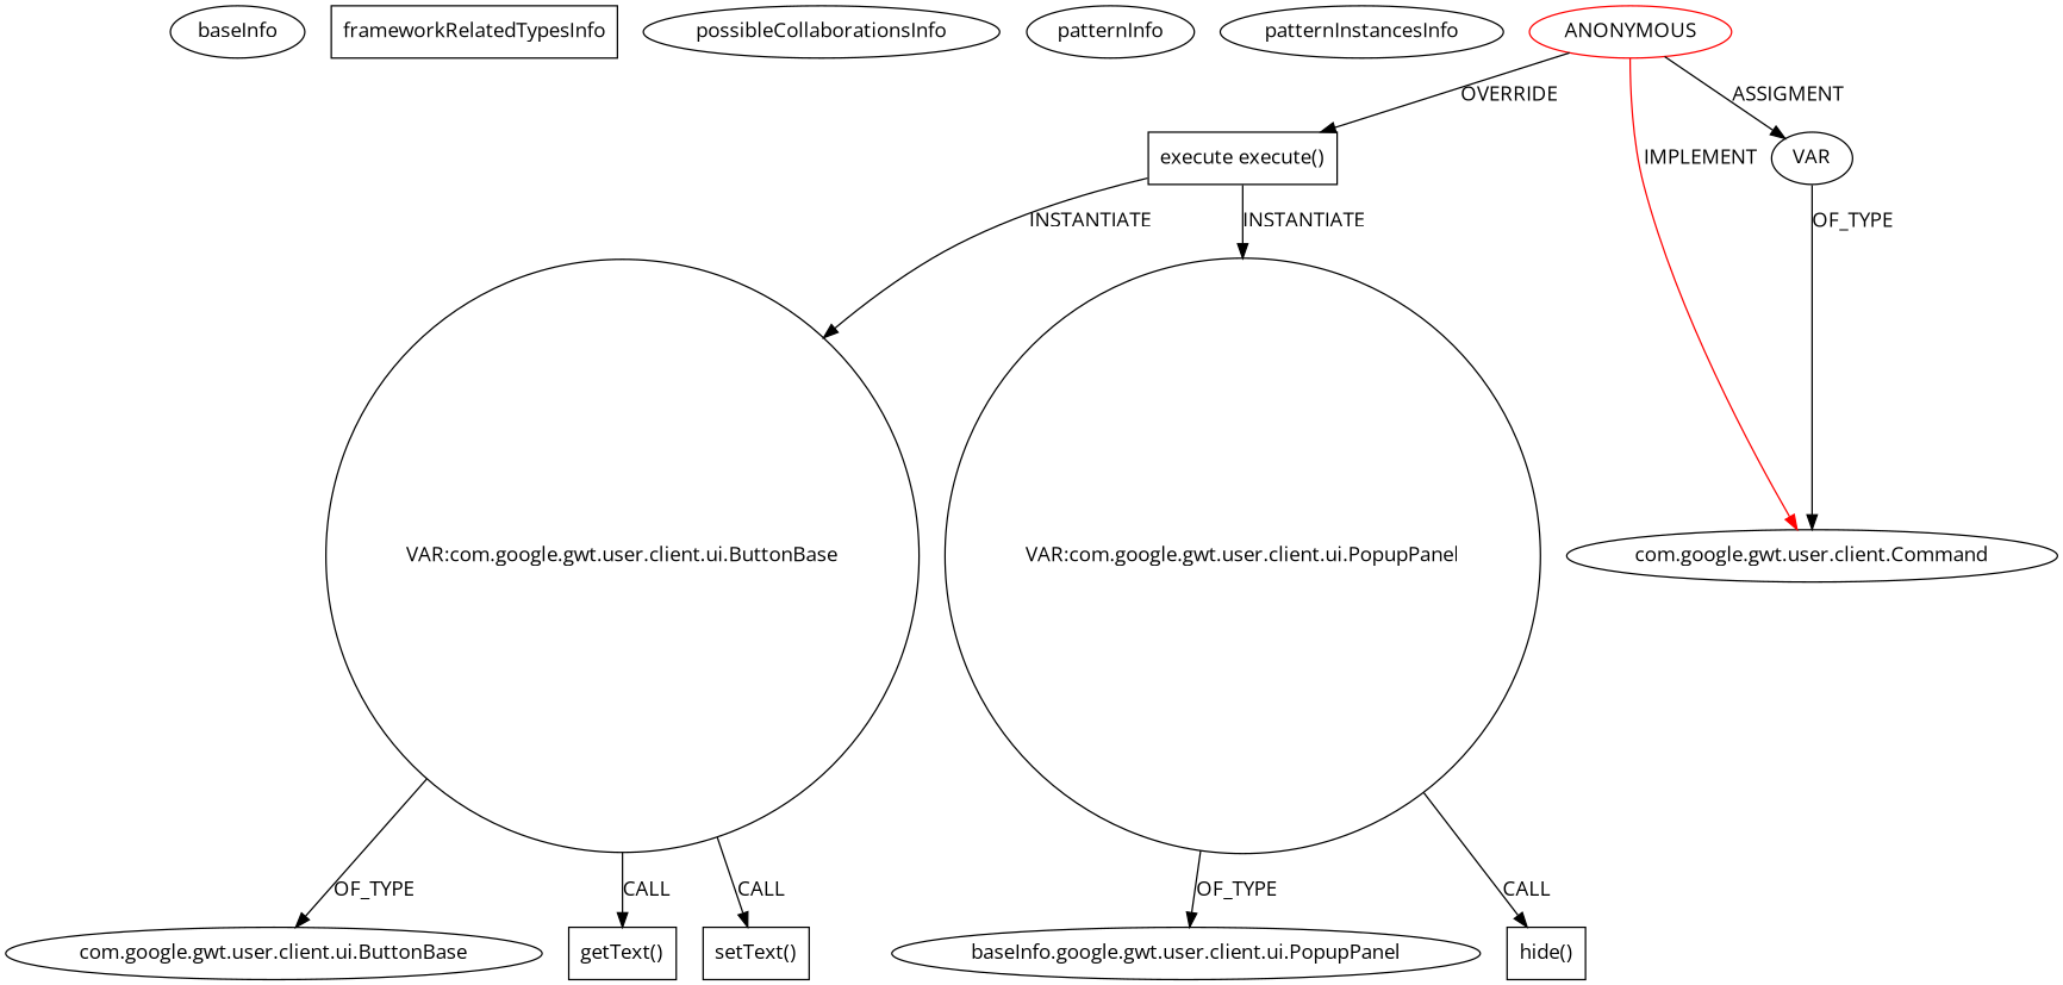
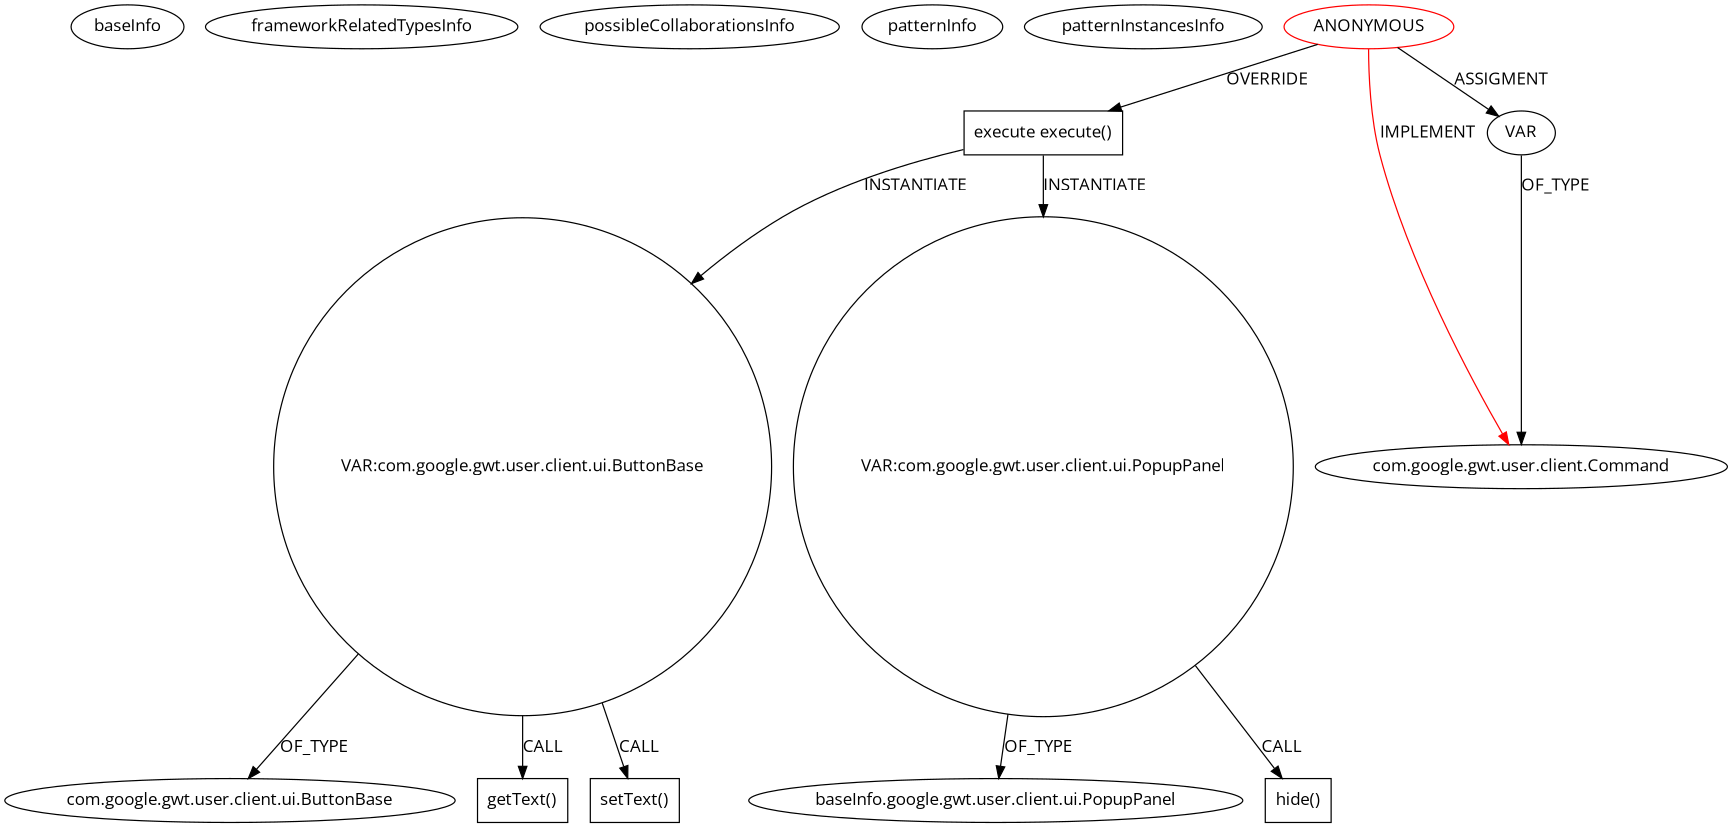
  digraph {
    fontname="Open Sans"
    node [fontname="Open Sans" isFrameworkType=false]
    edge [fontname="Open Sans"]
    baseInfo [category=pattern graphId=815 isAnonymous=true possibleRelation=false isFrameworkType=""]
-   frameworkRelatedTypesInfo [0="com.google.gwt.user.client.Command" shape=box isFrameworkType=""]
+   frameworkRelatedTypesInfo [0="com.google.gwt.user.client.Command" isFrameworkType=""]
    possibleCollaborationsInfo [isFrameworkType=""]
    patternInfo [frequency=3.0 patternRootClient=0 isFrameworkType=""]
    patternInstancesInfo [0="felype87-gwt~/felype87-gwt/gwt-master/Minefield/src/com/felype/minefield/client/Minefield.java~Minefield~1313" isFrameworkType=""]
    n6 [label="com.google.gwt.user.client.ui.ButtonBase" vertexType=FRAMEWORK_CLASS_TYPE]
    n7 [label="VAR:com.google.gwt.user.client.ui.ButtonBase" shape=circle vertexType=VARIABLE_EXPRESION]
    n8 [label="getText()" shape=box vertexType=INSIDE_CALL]
    n9 [label="setText()" shape=box vertexType=INSIDE_CALL]
    n10 [label="execute execute()" shape=box vertexType=OVERRIDING_METHOD_DECLARATION]
    n11 [label="VAR:com.google.gwt.user.client.ui.PopupPanel" shape=circle vertexType=VARIABLE_EXPRESION]
    n12 [label="baseInfo.google.gwt.user.client.ui.PopupPanel" vertexType=FRAMEWORK_CLASS_TYPE]
    n13 [label="hide()" shape=box vertexType=INSIDE_CALL]
    n14 [color=red label=ANONYMOUS vertexType=ROOT_ANONYMOUS_DECLARATION]
    n15 [label="com.google.gwt.user.client.Command" vertexType=FRAMEWORK_INTERFACE_TYPE]
    n16 [label=VAR vertexType=OUTSIDE_VARIABLE_EXPRESION]
    n7 -> n6 [label=OF_TYPE]
    n7 -> n8 [label=CALL]
    n7 -> n9 [label=CALL]
    n10 -> n7 [label=INSTANTIATE]
    n10 -> n11 [label=INSTANTIATE]
    n11 -> n12 [label=OF_TYPE]
    n11 -> n13 [label=CALL]
    n14 -> n10 [label=OVERRIDE]
    n14 -> n15 [color=red label=IMPLEMENT]
    n14 -> n16 [label=ASSIGMENT]
    n16 -> n15 [label=OF_TYPE]
  }
